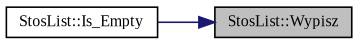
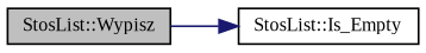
  digraph {
    rankdir=LR
    fontname="Liberation Serif"
    node [color=black fontname="Liberation Serif" fontsize=10 shape=record style=filled]
    n1 [fillcolor=grey75 fontcolor=black height=0.2 label="StosList::Wypisz" width=0.4]
    n2 [fillcolor=white height=0.2 label="StosList::Is_Empty" width=0.4]
-   n2 -> n1 [color=midnightblue fontname="Liberation Serif" fontsize=10 labelfontname=Helvetica labelfontsize=10 style=solid]
+   n1 -> n2 [color=midnightblue fontname="Liberation Serif" fontsize=10 labelfontname=Helvetica labelfontsize=10 style=solid]
  }
